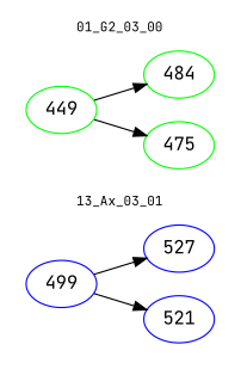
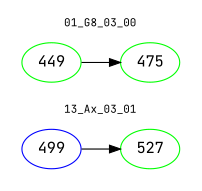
  digraph {
    fontname="JetBrains Mono"
    rankdir=LR
    node [color=green fontname="JetBrains Mono"]
    edge [color=black fontname="JetBrains Mono"]
    n1 [color=blue label=499]
-   n2 [color=blue label=521]
-   n3 [color=blue label=527]
+   n3 [label=527]
    n4 [label=449]
    n5 [label=475]
-   n6 [label=484]
    subgraph cluster_1 {
      color=white
      fontsize=10
      label="13_Ax_03_01"
      n1
-     n2
      n3
    }
    subgraph cluster_2 {
      color=white
      fontsize=10
-     label="01_G2_03_00"
+     label="01_G8_03_00"
      n4
      n5
-     n6
    }
-   n1 -> n2
    n1 -> n3
    n4 -> n5
-   n4 -> n6
  }
